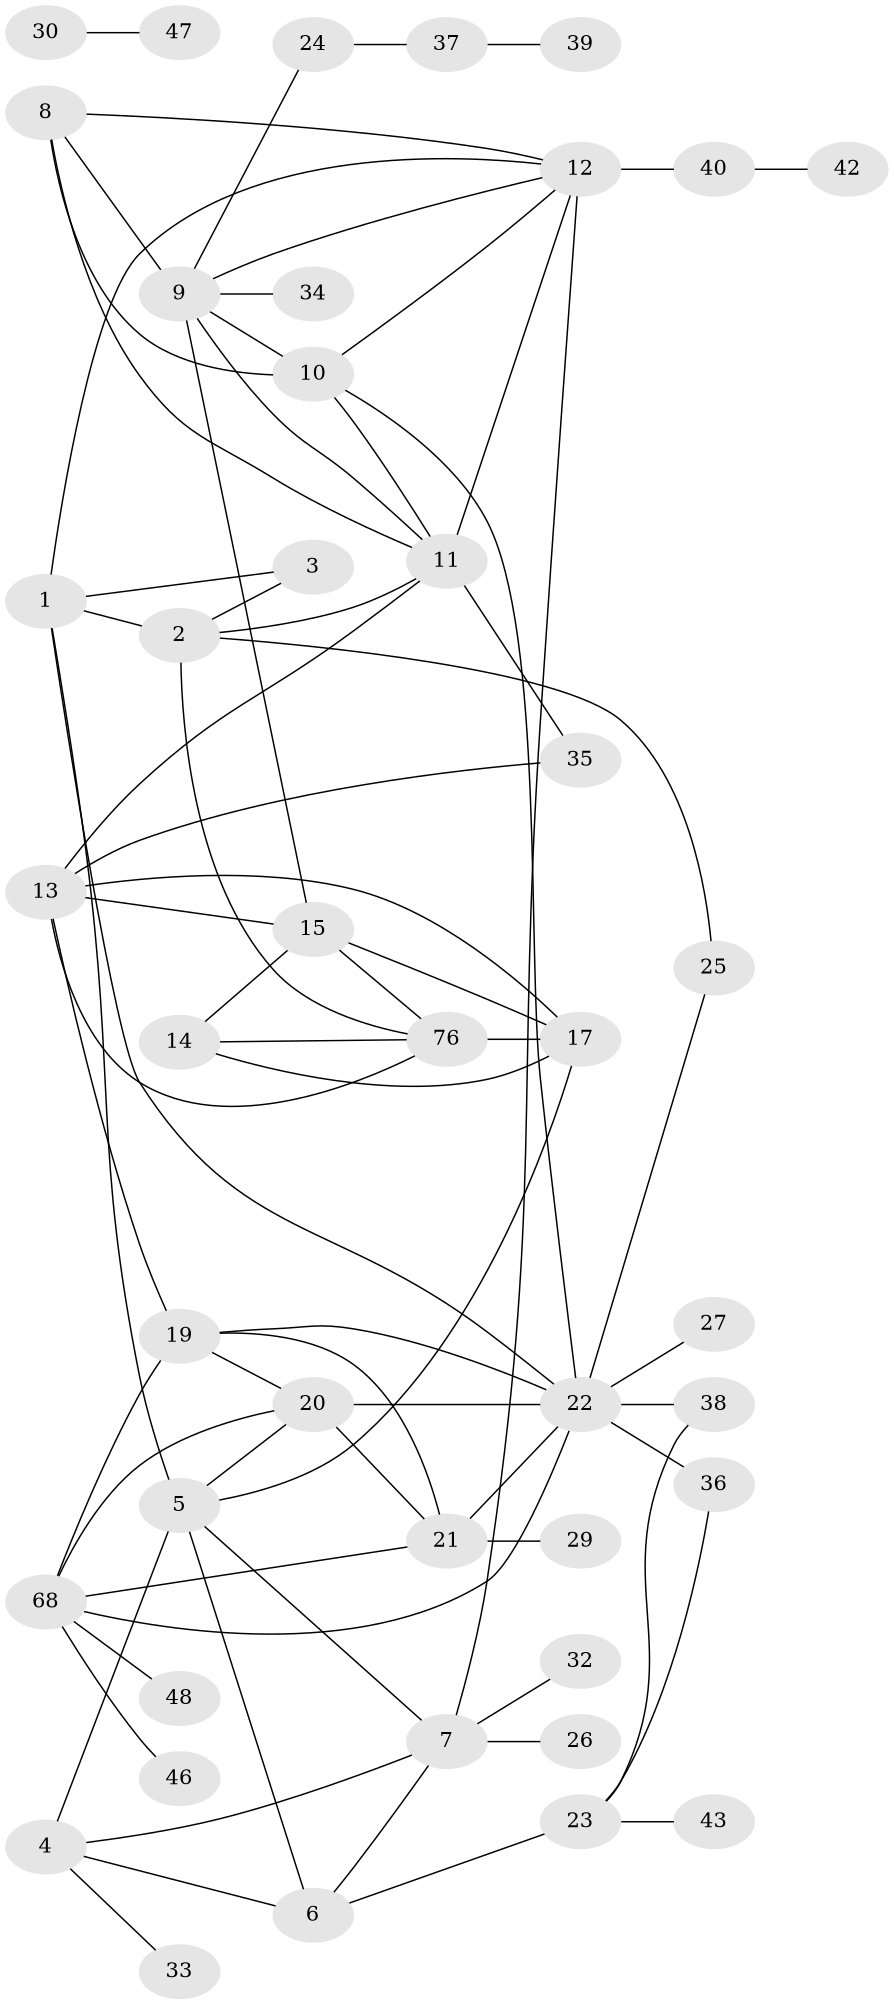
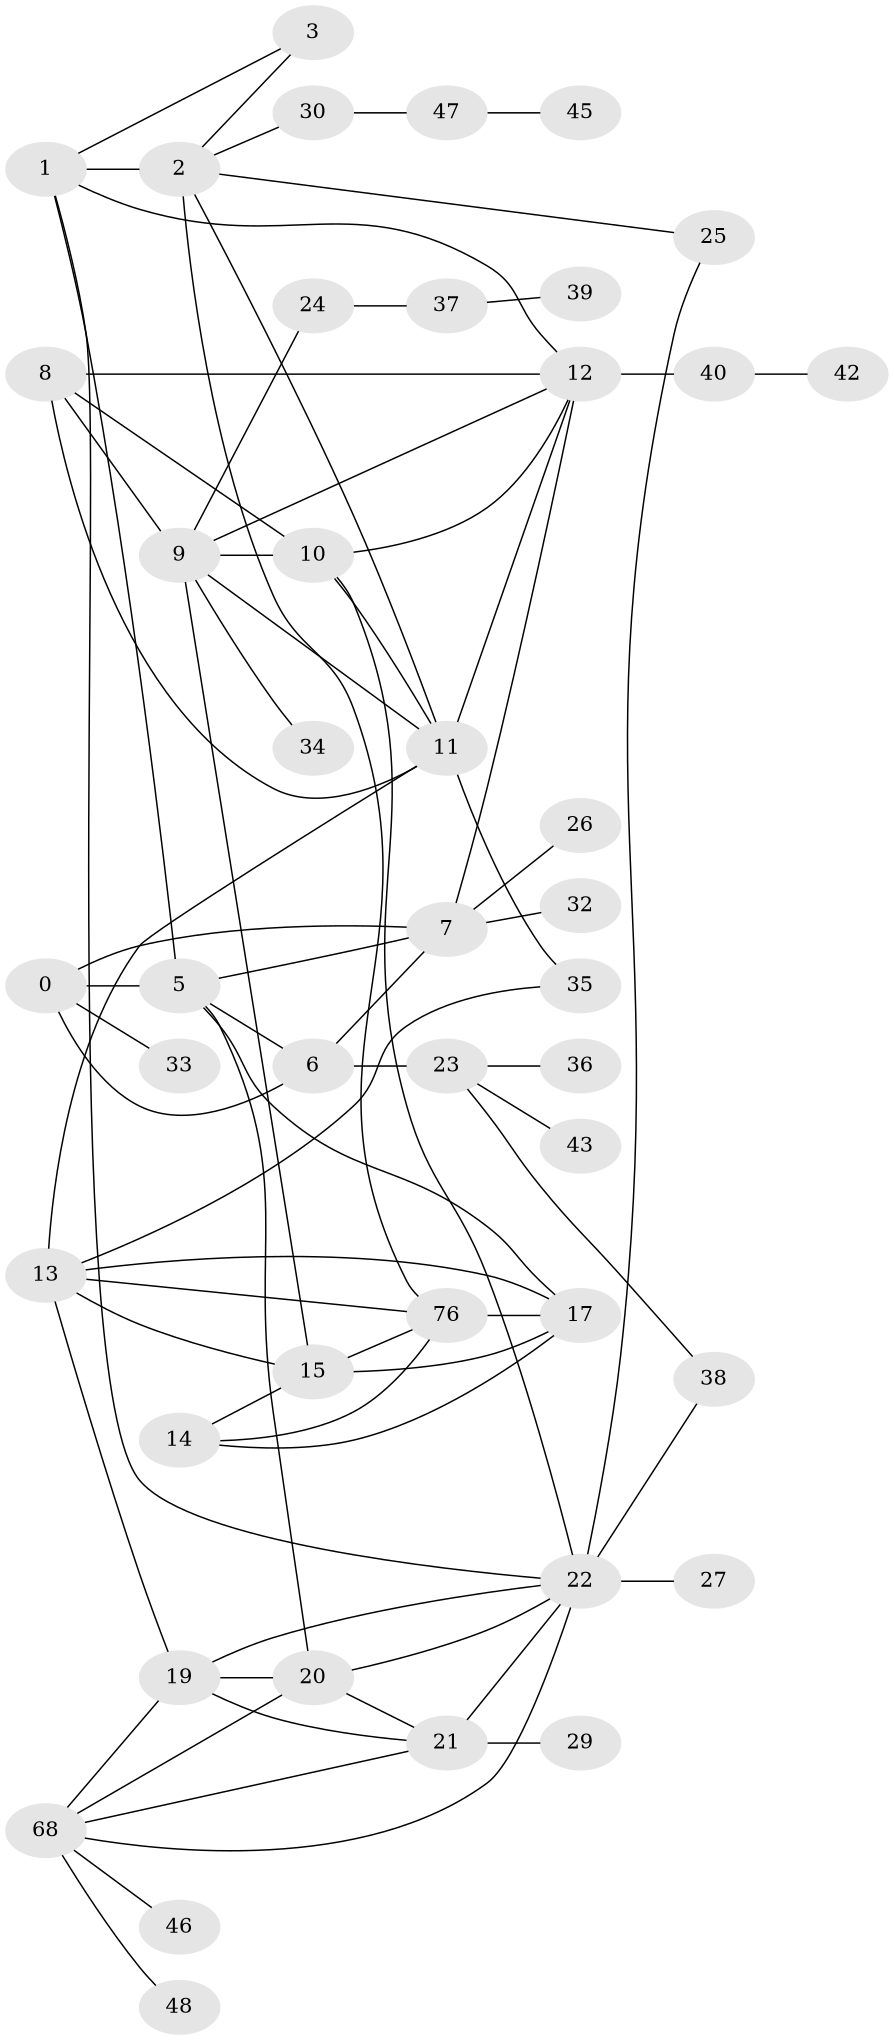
  graph {
    rankdir=LR
    node [color=gray90 style=filled]
    edge [weight=1.0]
    1
    2
    3
    5
    12
    22
    11
    n8 [label=76]
    25
    30
    6
    7
    17
    20
    40
    27
    36
    38
    35
    n20 [label=47]
-   4
+   4 [label=0]
    33
    23
    26
    32
    21
    43
    8
    9
    10
    15
    24
    34
    37
    42
    13
    19
    14
    n39 [label=68]
    n40 [label=48]
    46
    29
    39
+   45
    1 -- 2 [weight=3.0]
    1 -- 3 [weight=3.0]
    1 -- 5
    1 -- 12 [weight=2.0]
    1 -- 22
    2 -- 3
    2 -- 11
    2 -- n8
    2 -- 25
+   2 -- 30
    5 -- 6
    5 -- 7
    5 -- 17
    5 -- 20
    12 -- 40
    22 -- 25
    22 -- 27
-   22 -- 36 [weight=3.0]
    22 -- 38
    11 -- 12
    11 -- 35 [weight=2.0]
    n8 -- 17
    30 -- n20 [weight=2.0]
    6 -- 7
    6 -- 23
    7 -- 12
    7 -- 26
    7 -- 32
    20 -- 22
    20 -- 21
    40 -- 42
+   n20 -- 45
    4 -- 5 [weight=2.0]
    4 -- 6 [weight=2.0]
    4 -- 7 [weight=2.0]
    4 -- 33
    23 -- 36
    23 -- 38
    23 -- 43
    21 -- 22
    21 -- 29 [weight=4.0]
    8 -- 12 [weight=4.0]
    8 -- 11
    8 -- 9
    8 -- 10
    9 -- 12
    9 -- 11
    9 -- 10
    9 -- 15
    9 -- 24
    9 -- 34
    10 -- 12
    10 -- 22
    10 -- 11
    15 -- n8
    15 -- 17
    24 -- 37
    37 -- 39
    13 -- 11
    13 -- n8
    13 -- 17
    13 -- 35
    13 -- 15
    13 -- 19
    19 -- 22
    19 -- 20
    19 -- 21
    14 -- n8
    14 -- 17
    14 -- 15
    n39 -- 22
    n39 -- 20
    n39 -- 21
    n39 -- 19
    n39 -- n40
    n39 -- 46
  }
